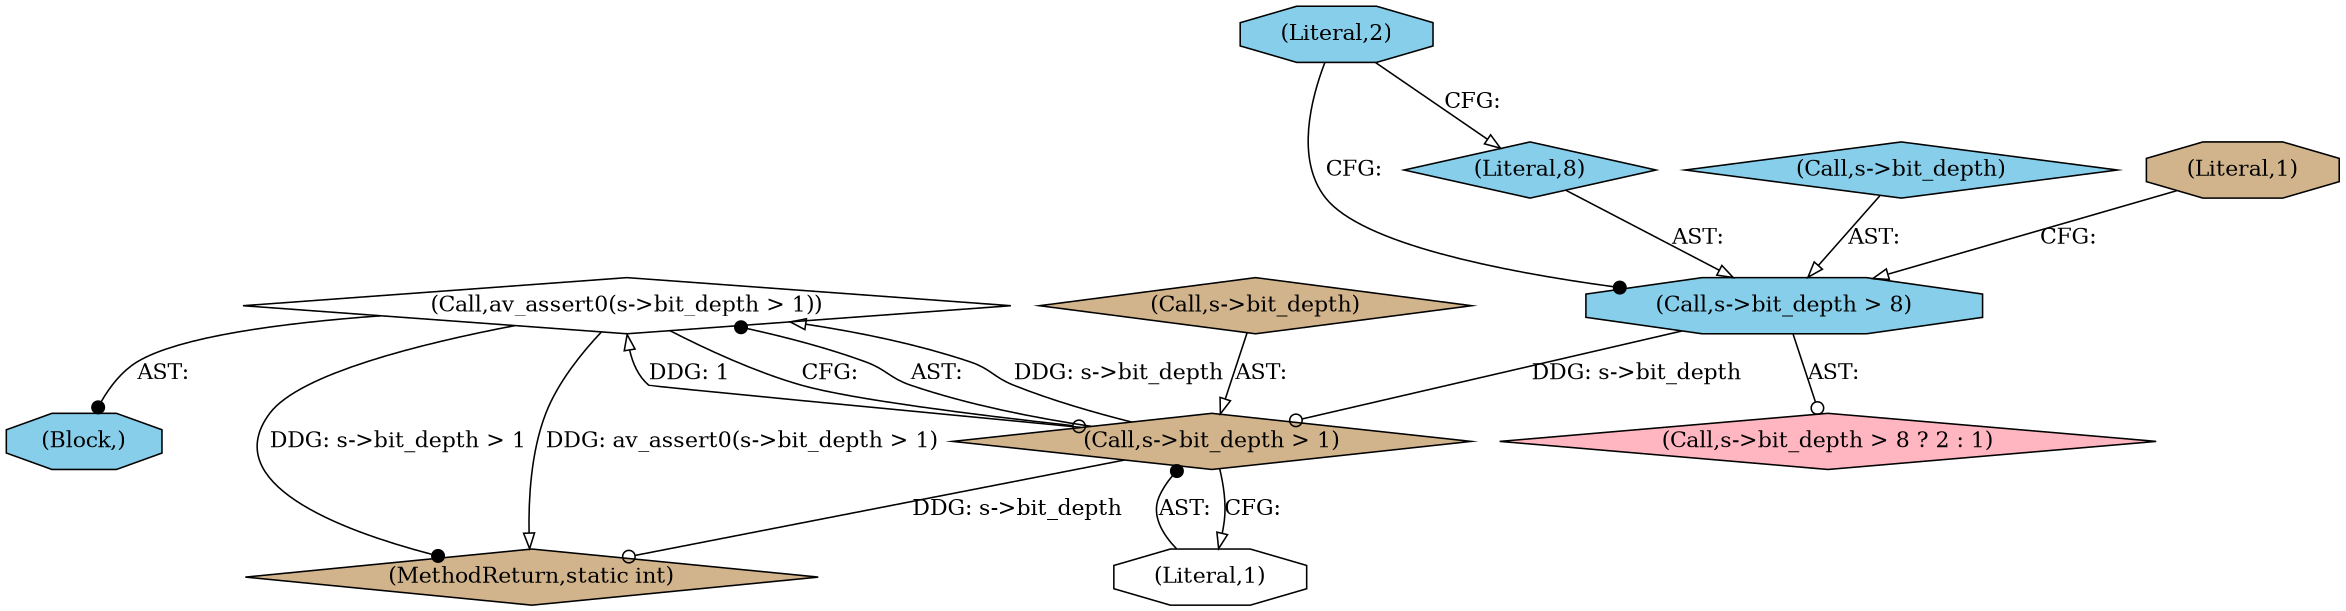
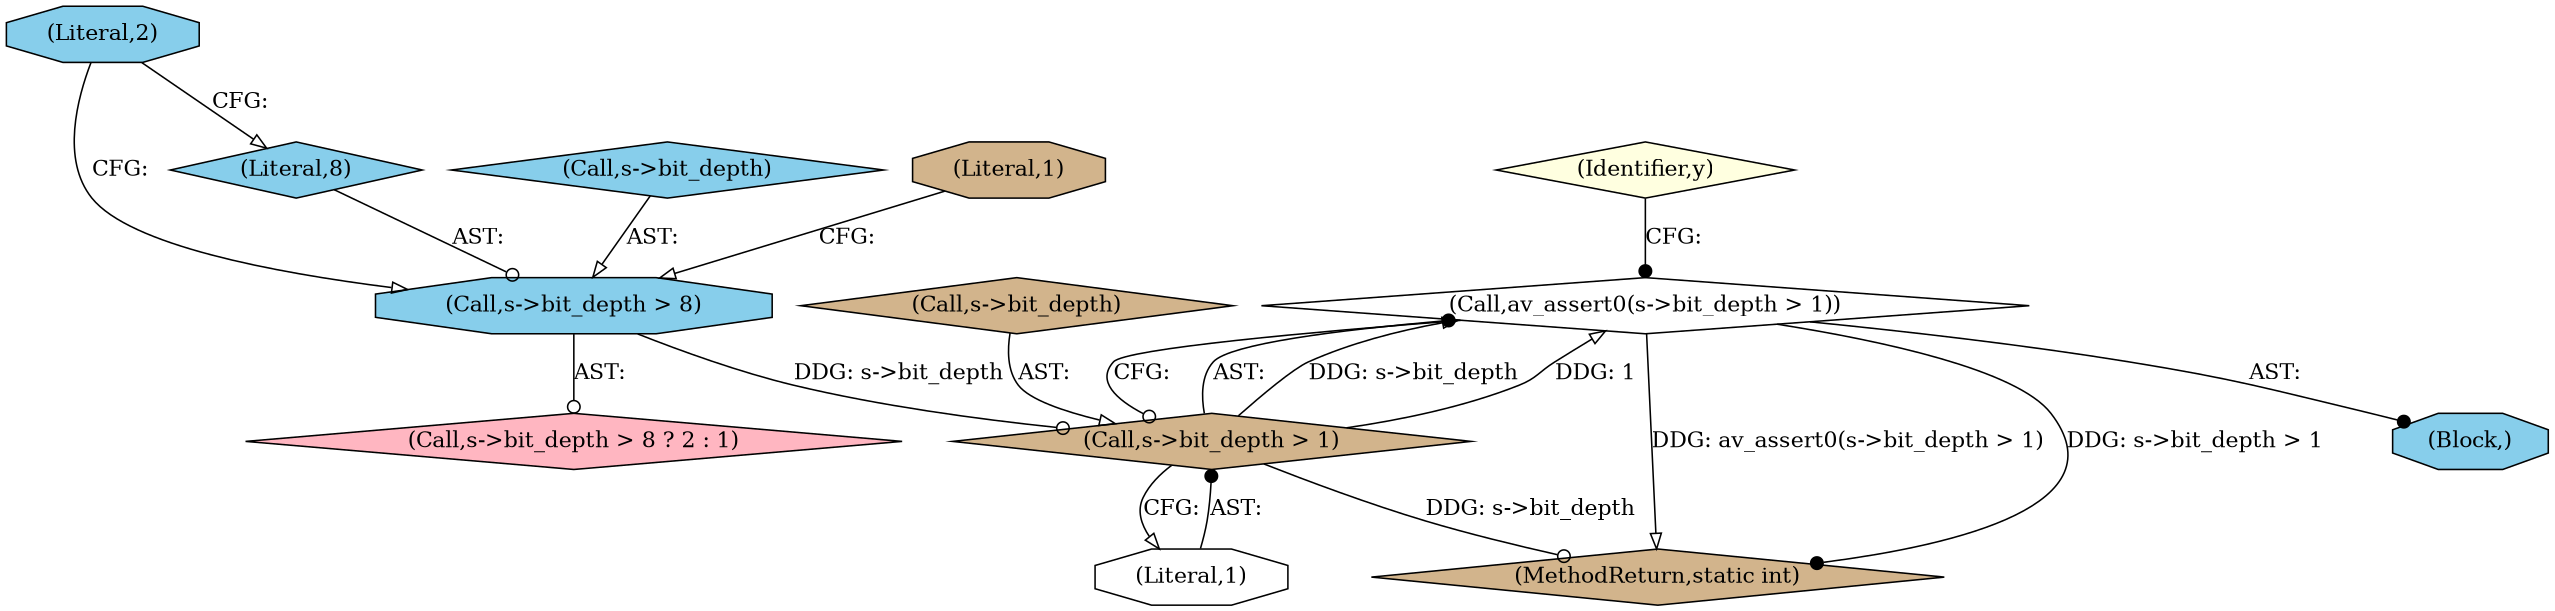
  digraph {
    node [fillcolor=skyblue shape=diamond style=filled]
    edge [arrowhead=onormal]
    n1 [fillcolor=white label="(Call,av_assert0(s->bit_depth > 1))"]
    n2 [fillcolor=tan label="(Call,s->bit_depth > 1)"]
    n3 [fillcolor=tan label="(MethodReturn,static int)"]
    n4 [label="(Block,)" shape=octagon]
    n5 [fillcolor=white label="(Literal,1)" shape=octagon]
    n6 [label="(Call,s->bit_depth > 8)" shape=octagon]
    n7 [fillcolor=lightpink label="(Call,s->bit_depth > 8 ? 2 : 1)"]
    n8 [label="(Literal,8)"]
    n9 [fillcolor=tan label="(Call,s->bit_depth)"]
    n10 [label="(Call,s->bit_depth)"]
    n11 [label="(Literal,2)" shape=octagon]
    n12 [fillcolor=tan label="(Literal,1)" shape=octagon]
+   n13 [fillcolor=lightyellow label="(Identifier,y)"]
    n1 -> n2 [arrowhead=odot label="CFG: "]
    n1 -> n3 [label="DDG: av_assert0(s->bit_depth > 1)"]
    n1 -> n3 [arrowhead=dot label="DDG: s->bit_depth > 1"]
    n1 -> n4 [arrowhead=dot label="AST: "]
    n2 -> n1 [arrowhead=dot label="AST: "]
    n2 -> n1 [label="DDG: s->bit_depth"]
    n2 -> n1 [label="DDG: 1"]
    n2 -> n3 [arrowhead=odot label="DDG: s->bit_depth"]
    n2 -> n5 [label="CFG: "]
    n5 -> n2 [arrowhead=dot label="AST: "]
    n6 -> n2 [arrowhead=odot label="DDG: s->bit_depth"]
    n6 -> n7 [arrowhead=odot label="AST: "]
-   n8 -> n6 [label="AST: "]
+   n8 -> n6 [arrowhead=odot label="AST: "]
    n9 -> n2 [label="AST: "]
    n10 -> n6 [label="AST: "]
-   n11 -> n6 [arrowhead=dot label="CFG: "]
+   n11 -> n6 [label="CFG: "]
    n11 -> n8 [label="CFG: "]
    n12 -> n6 [label="CFG: "]
+   n13 -> n1 [arrowhead=dot label="CFG: "]
  }
